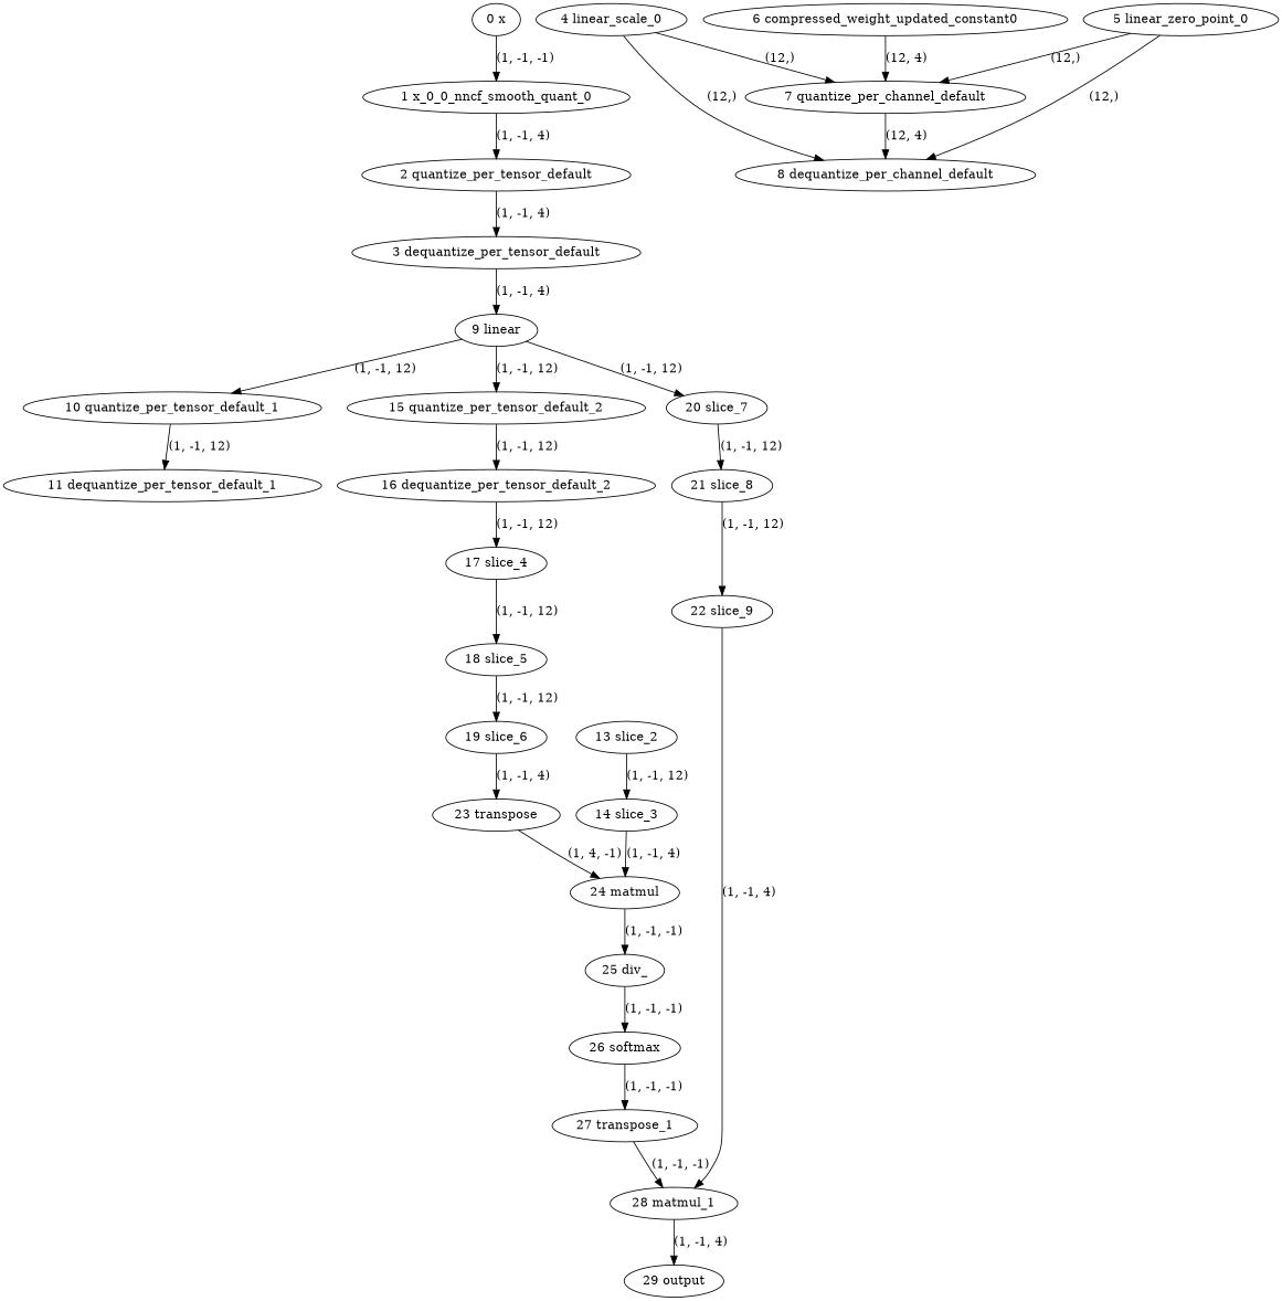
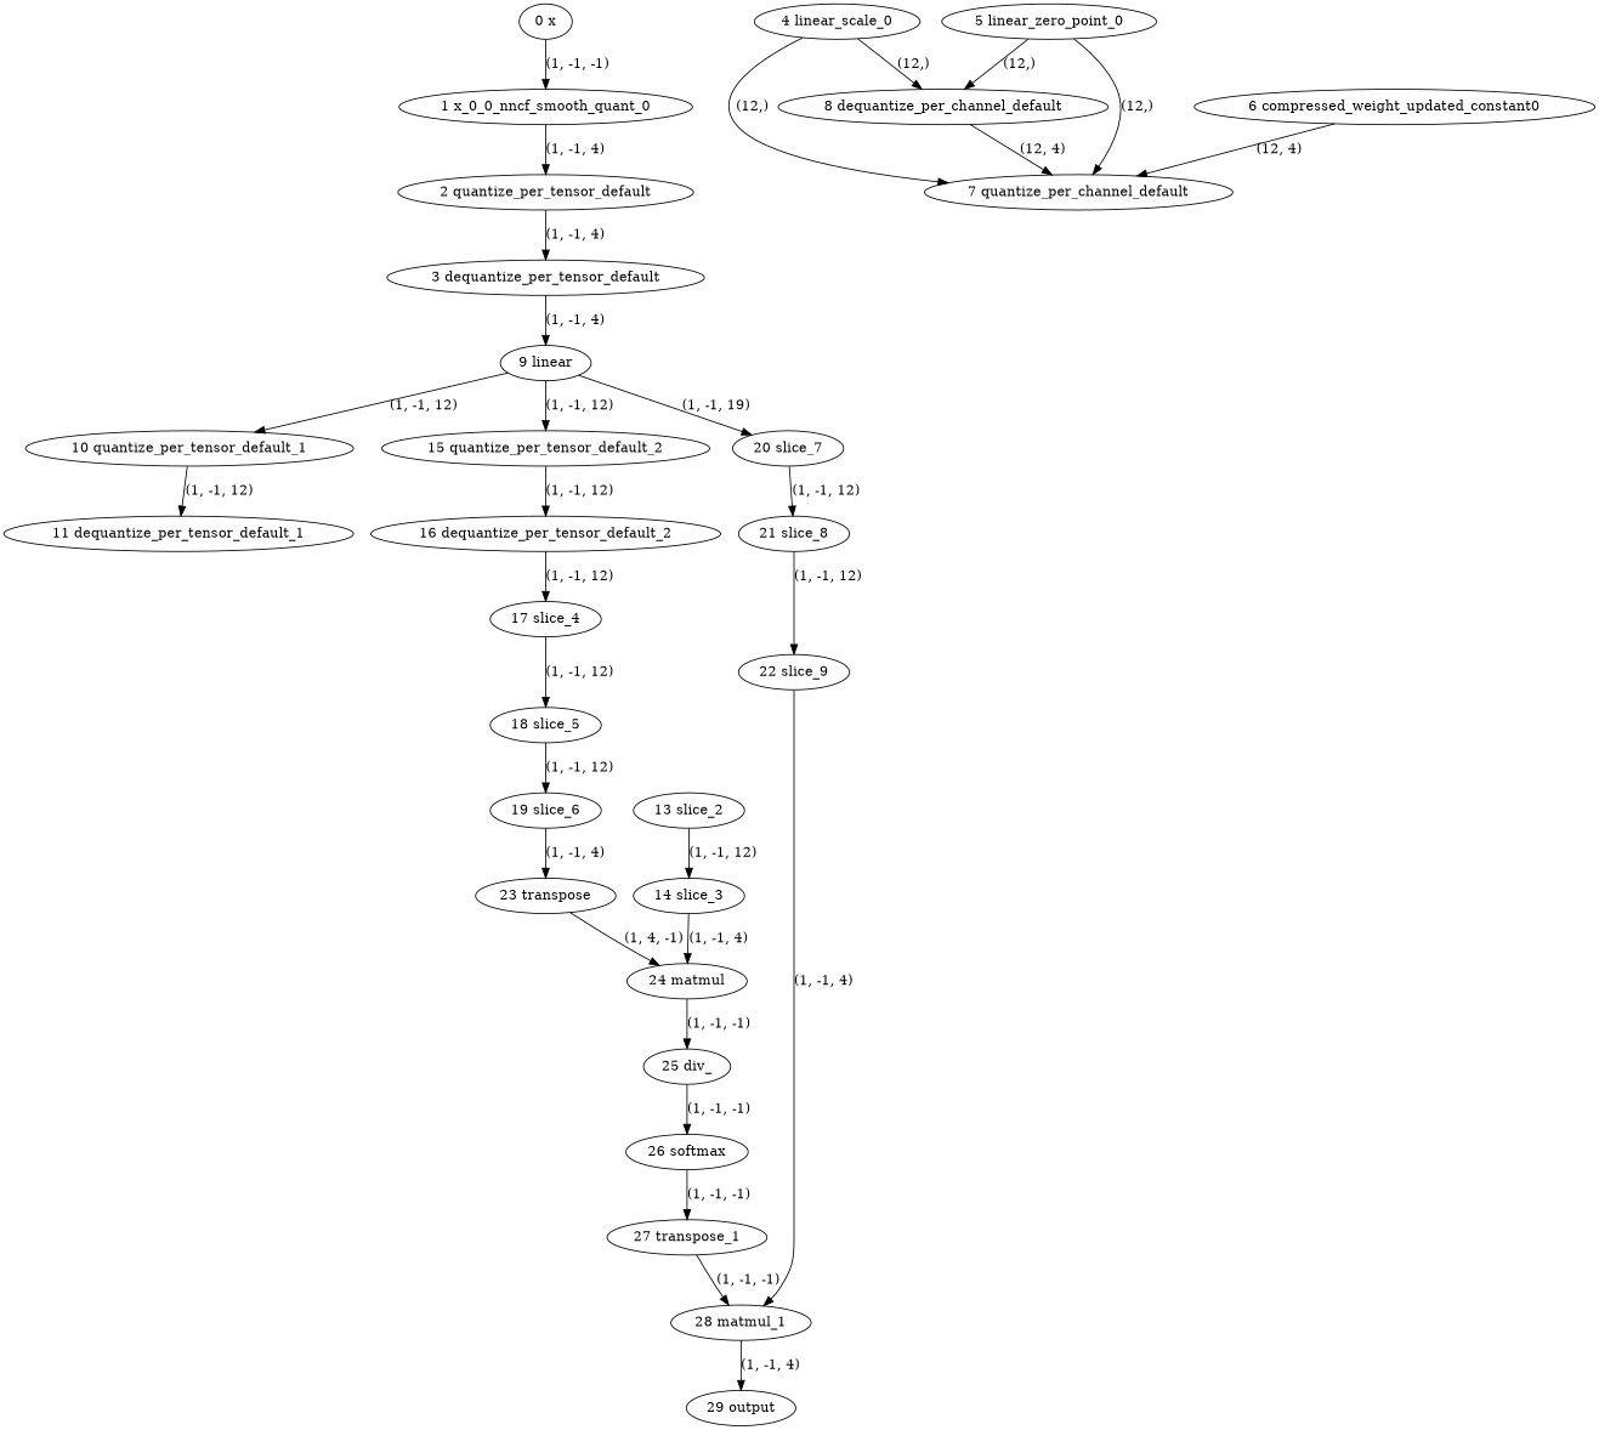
  strict digraph {
    node [type=slice]
    edge [style=solid]
    "0 x" [type=input]
    "1 x_0_0_nncf_smooth_quant_0" [type=call_module]
    "2 quantize_per_tensor_default" [type=quantize_per_tensor]
    "3 dequantize_per_tensor_default" [type=dequantize_per_tensor]
    "9 linear" [type=linear]
    "10 quantize_per_tensor_default_1" [type=quantize_per_tensor]
    "15 quantize_per_tensor_default_2" [type=quantize_per_tensor]
    "20 slice_7"
    "4 linear_scale_0" [type=get_attr]
    "7 quantize_per_channel_default" [type=quantize_per_channel]
    "8 dequantize_per_channel_default" [type=dequantize_per_channel]
    "5 linear_zero_point_0" [type=get_attr]
    "6 compressed_weight_updated_constant0" [type=get_attr]
    "11 dequantize_per_tensor_default_1" [type=dequantize_per_tensor]
    "16 dequantize_per_tensor_default_2" [type=dequantize_per_tensor]
    "21 slice_8"
    "13 slice_2"
    "14 slice_3"
    "24 matmul" [type=matmul]
    "25 div_" [type=div_]
    "17 slice_4"
    "18 slice_5"
    "19 slice_6"
    "23 transpose" [type=transpose]
    "22 slice_9"
    "28 matmul_1" [type=matmul]
    "29 output" [type=output]
    "26 softmax" [type=softmax]
    "27 transpose_1" [type=transpose]
    "0 x" -> "1 x_0_0_nncf_smooth_quant_0" [label="(1, -1, -1)"]
    "1 x_0_0_nncf_smooth_quant_0" -> "2 quantize_per_tensor_default" [label="(1, -1, 4)"]
    "2 quantize_per_tensor_default" -> "3 dequantize_per_tensor_default" [label="(1, -1, 4)"]
    "3 dequantize_per_tensor_default" -> "9 linear" [label="(1, -1, 4)"]
    "9 linear" -> "10 quantize_per_tensor_default_1" [label="(1, -1, 12)"]
    "9 linear" -> "15 quantize_per_tensor_default_2" [label="(1, -1, 12)"]
-   "9 linear" -> "20 slice_7" [label="(1, -1, 12)"]
+   "9 linear" -> "20 slice_7" [label="(1, -1, 19)"]
    "10 quantize_per_tensor_default_1" -> "11 dequantize_per_tensor_default_1" [label="(1, -1, 12)"]
    "15 quantize_per_tensor_default_2" -> "16 dequantize_per_tensor_default_2" [label="(1, -1, 12)"]
    "20 slice_7" -> "21 slice_8" [label="(1, -1, 12)"]
    "4 linear_scale_0" -> "7 quantize_per_channel_default" [label="(12,)"]
    "4 linear_scale_0" -> "8 dequantize_per_channel_default" [label="(12,)"]
-   "7 quantize_per_channel_default" -> "8 dequantize_per_channel_default" [label="(12, 4)"]
+   "8 dequantize_per_channel_default" -> "7 quantize_per_channel_default" [label="(12, 4)"]
    "5 linear_zero_point_0" -> "7 quantize_per_channel_default" [label="(12,)"]
    "5 linear_zero_point_0" -> "8 dequantize_per_channel_default" [label="(12,)"]
    "6 compressed_weight_updated_constant0" -> "7 quantize_per_channel_default" [label="(12, 4)"]
    "16 dequantize_per_tensor_default_2" -> "17 slice_4" [label="(1, -1, 12)"]
    "21 slice_8" -> "22 slice_9" [label="(1, -1, 12)"]
    "13 slice_2" -> "14 slice_3" [label="(1, -1, 12)"]
    "14 slice_3" -> "24 matmul" [label="(1, -1, 4)"]
    "24 matmul" -> "25 div_" [label="(1, -1, -1)"]
    "25 div_" -> "26 softmax" [label="(1, -1, -1)"]
    "17 slice_4" -> "18 slice_5" [label="(1, -1, 12)"]
    "18 slice_5" -> "19 slice_6" [label="(1, -1, 12)"]
    "19 slice_6" -> "23 transpose" [label="(1, -1, 4)"]
    "23 transpose" -> "24 matmul" [label="(1, 4, -1)"]
    "22 slice_9" -> "28 matmul_1" [label="(1, -1, 4)"]
    "28 matmul_1" -> "29 output" [label="(1, -1, 4)"]
    "26 softmax" -> "27 transpose_1" [label="(1, -1, -1)"]
    "27 transpose_1" -> "28 matmul_1" [label="(1, -1, -1)"]
  }
